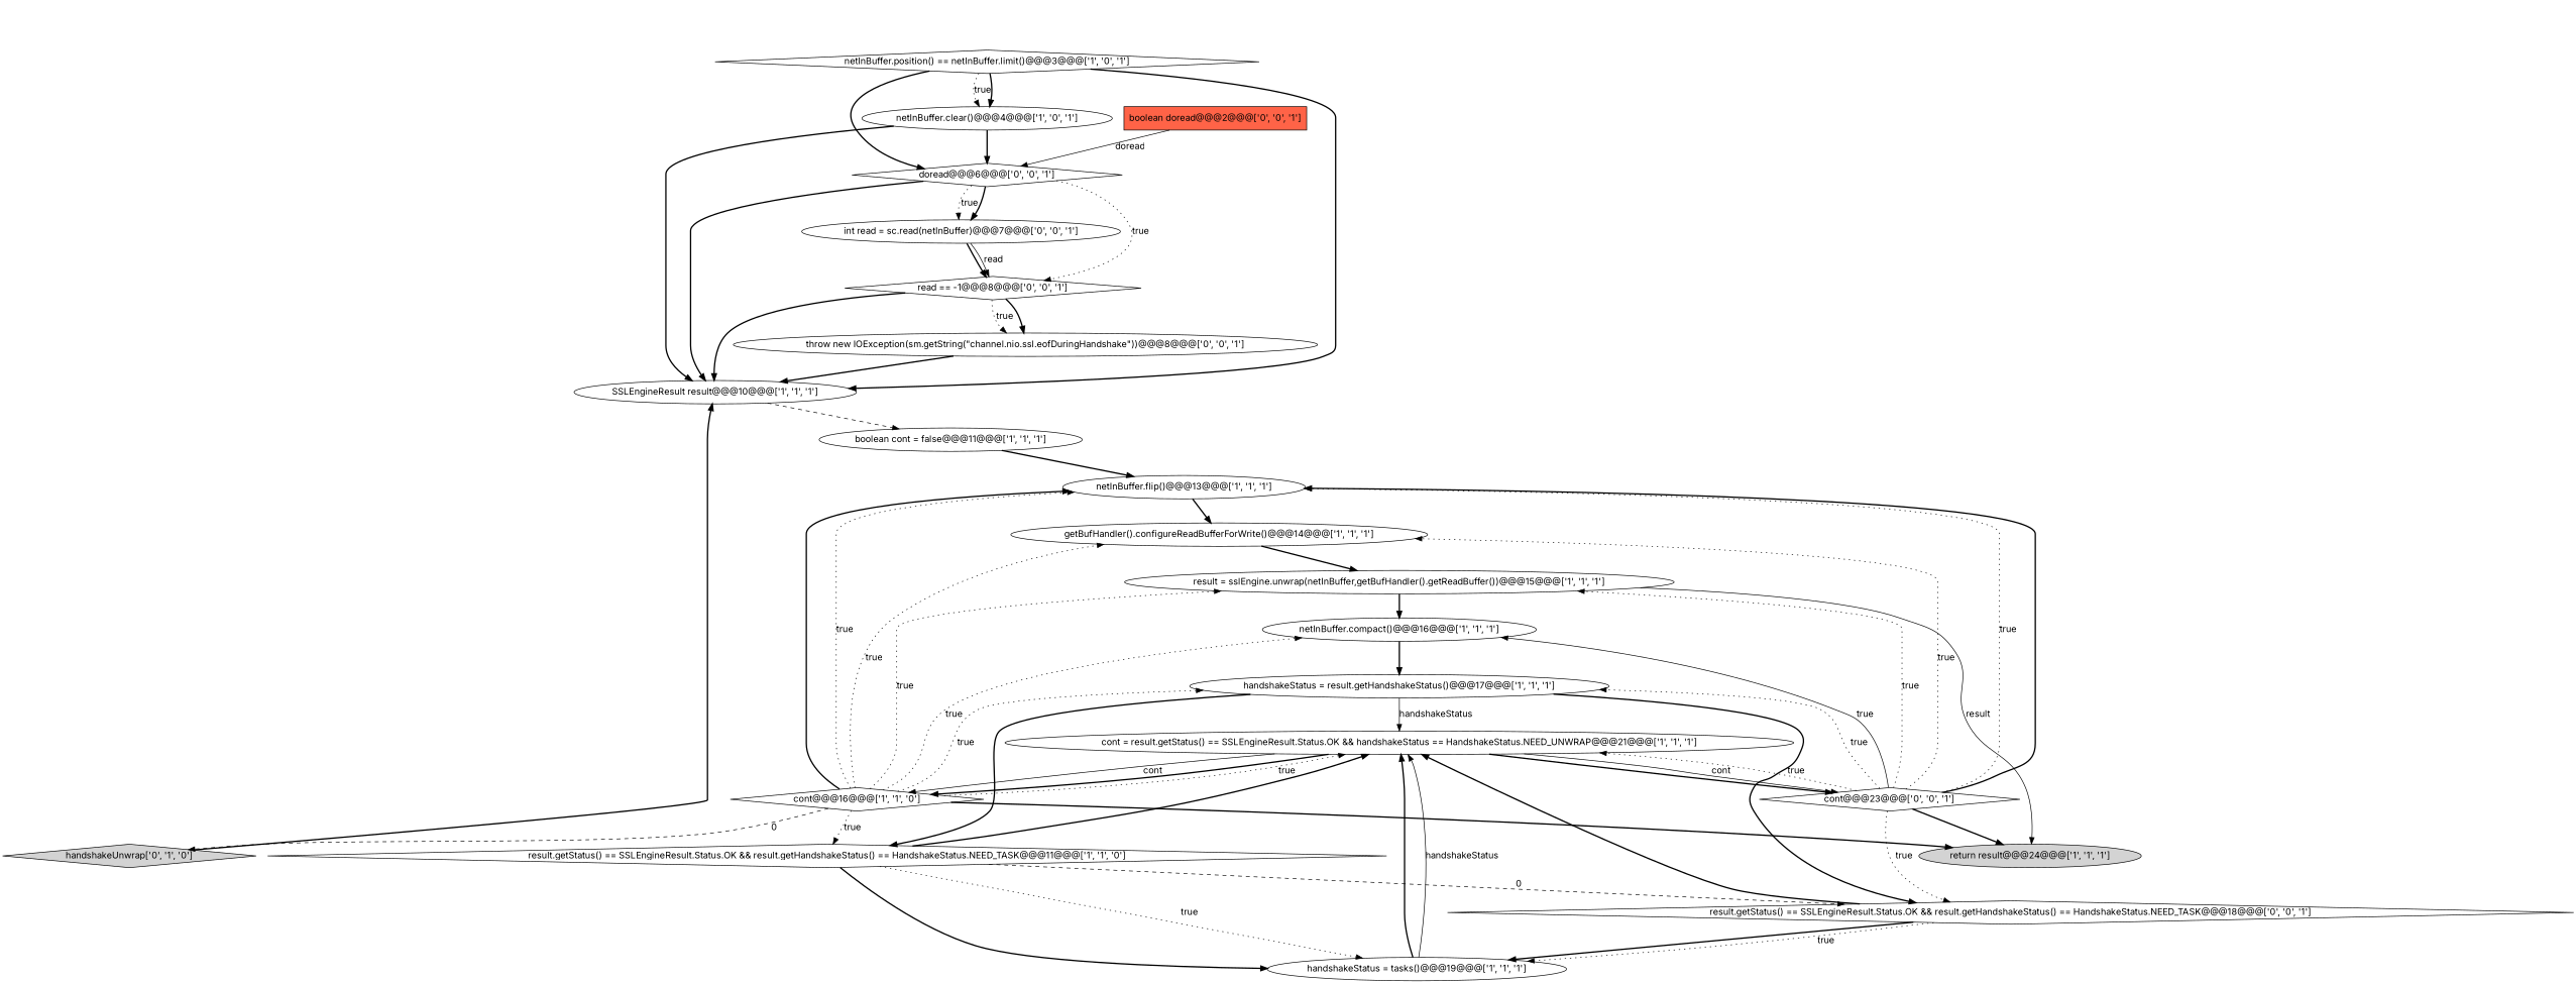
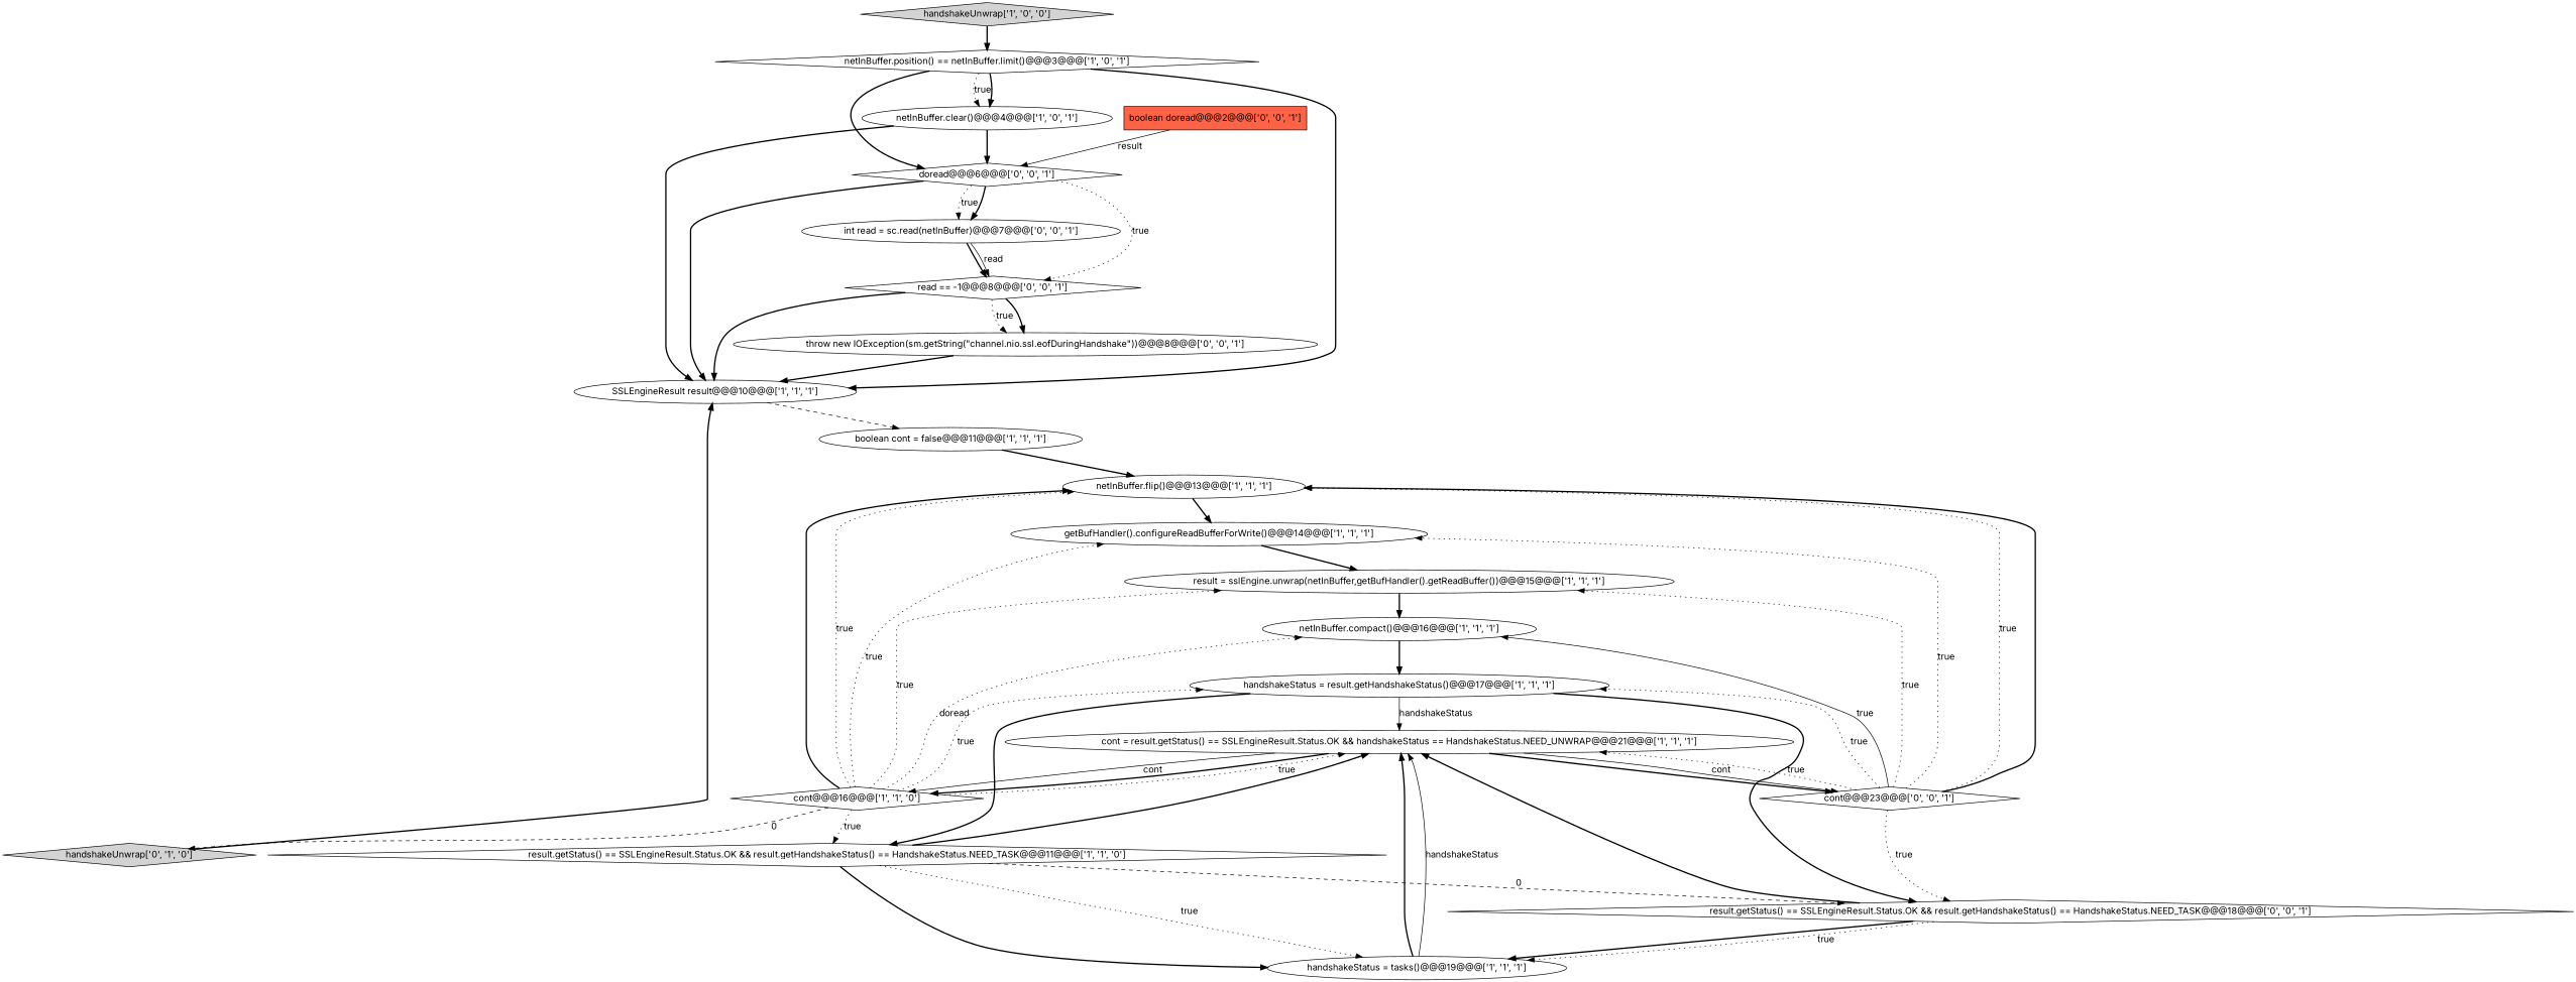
  digraph {
    fontname=Inter
    node [fillcolor=white fontname=Inter shape=ellipse style=filled]
    edge [fontname=Inter style=bold]
    n1 [label="netInBuffer.clear()@@@4@@@['1', '0', '1']"]
    n2 [label="doread@@@6@@@['0', '0', '1']" shape=diamond]
    n3 [label="SSLEngineResult result@@@10@@@['1', '1', '1']"]
    n4 [label="int read = sc.read(netInBuffer)@@@7@@@['0', '0', '1']"]
    n5 [label="read == -1@@@8@@@['0', '0', '1']" shape=diamond]
    n6 [label="boolean cont = false@@@11@@@['1', '1', '1']"]
    n7 [label="netInBuffer.flip()@@@13@@@['1', '1', '1']"]
    n8 [label="getBufHandler().configureReadBufferForWrite()@@@14@@@['1', '1', '1']"]
    n9 [label="result = sslEngine.unwrap(netInBuffer,getBufHandler().getReadBuffer())@@@15@@@['1', '1', '1']"]
    n10 [label="throw new IOException(sm.getString(\"channel.nio.ssl.eofDuringHandshake\"))@@@8@@@['0', '0', '1']"]
    n11 [label="handshakeStatus = tasks()@@@19@@@['1', '1', '1']"]
    n12 [label="cont = result.getStatus() == SSLEngineResult.Status.OK && handshakeStatus == HandshakeStatus.NEED_UNWRAP@@@21@@@['1', '1', '1']"]
    n13 [label="cont@@@23@@@['0', '0', '1']" shape=diamond]
    n14 [label="cont@@@16@@@['1', '1', '0']" shape=diamond]
    n15 [fillcolor=tomato label="boolean doread@@@2@@@['0', '0', '1']" shape=box]
    n16 [label="netInBuffer.position() == netInBuffer.limit()@@@3@@@['1', '0', '1']" shape=diamond]
+   n17 [fillcolor=lightgray label="handshakeUnwrap['1', '0', '0']" shape=diamond]
    n18 [label="netInBuffer.compact()@@@16@@@['1', '1', '1']"]
    n19 [label="handshakeStatus = result.getHandshakeStatus()@@@17@@@['1', '1', '1']"]
    n20 [label="result.getStatus() == SSLEngineResult.Status.OK && result.getHandshakeStatus() == HandshakeStatus.NEED_TASK@@@18@@@['0', '0', '1']" shape=diamond]
    n21 [label="result.getStatus() == SSLEngineResult.Status.OK && result.getHandshakeStatus() == HandshakeStatus.NEED_TASK@@@11@@@['1', '1', '0']" shape=diamond]
-   n22 [fillcolor=lightgray label="return result@@@24@@@['1', '1', '1']"]
    n23 [fillcolor=lightgray label="handshakeUnwrap['0', '1', '0']" shape=diamond]
    n1 -> n2
    n1 -> n3
    n2 -> n3
    n2 -> n4 [label=true style=dotted]
    n2 -> n4
    n2 -> n5 [label=true style=dotted]
    n3 -> n6 [style=dashed]
    n4 -> n5
    n4 -> n5 [label=read style=solid]
    n5 -> n3
    n5 -> n10
    n5 -> n10 [label=true style=dotted]
    n6 -> n7
    n7 -> n8
    n8 -> n9
    n9 -> n18
-   n9 -> n22 [label=result style=solid]
    n10 -> n3
    n11 -> n12 [label=handshakeStatus style=solid]
    n11 -> n12
    n12 -> n13
    n12 -> n13 [label=cont style=solid]
    n12 -> n14 [label=cont style=solid]
    n12 -> n14
    n13 -> n7 [label=true style=dotted]
    n13 -> n7
    n13 -> n8 [label=true style=dotted]
    n13 -> n9 [label=true style=dotted]
    n13 -> n12 [label=true style=dotted]
    n13 -> n18 [label=true style=solid]
    n13 -> n19 [label=true style=dotted]
    n13 -> n20 [label=true style=dotted]
-   n13 -> n22
    n14 -> n7 [label=true style=dotted]
    n14 -> n7
    n14 -> n8 [label=true style=dotted]
    n14 -> n9 [label=true style=dotted]
    n14 -> n12 [label=true style=dotted]
-   n14 -> n18 [label=true style=dotted]
+   n14 -> n18 [label=doread style=dotted]
    n14 -> n19 [label=true style=dotted]
    n14 -> n21 [label=true style=dotted]
-   n14 -> n22
    n14 -> n23 [label=0 style=dashed]
-   n15 -> n2 [label=doread style=solid]
+   n15 -> n2 [label=result style=solid]
    n16 -> n1 [label=true style=dotted]
    n16 -> n1
    n16 -> n2
    n16 -> n3
+   n17 -> n16
    n18 -> n19
    n19 -> n12 [label=handshakeStatus style=solid]
    n19 -> n20
    n19 -> n21
    n20 -> n11
    n20 -> n11 [label=true style=dotted]
    n20 -> n12
    n21 -> n11
    n21 -> n11 [label=true style=dotted]
    n21 -> n12
    n21 -> n20 [label=0 style=dashed]
    n23 -> n3
  }
